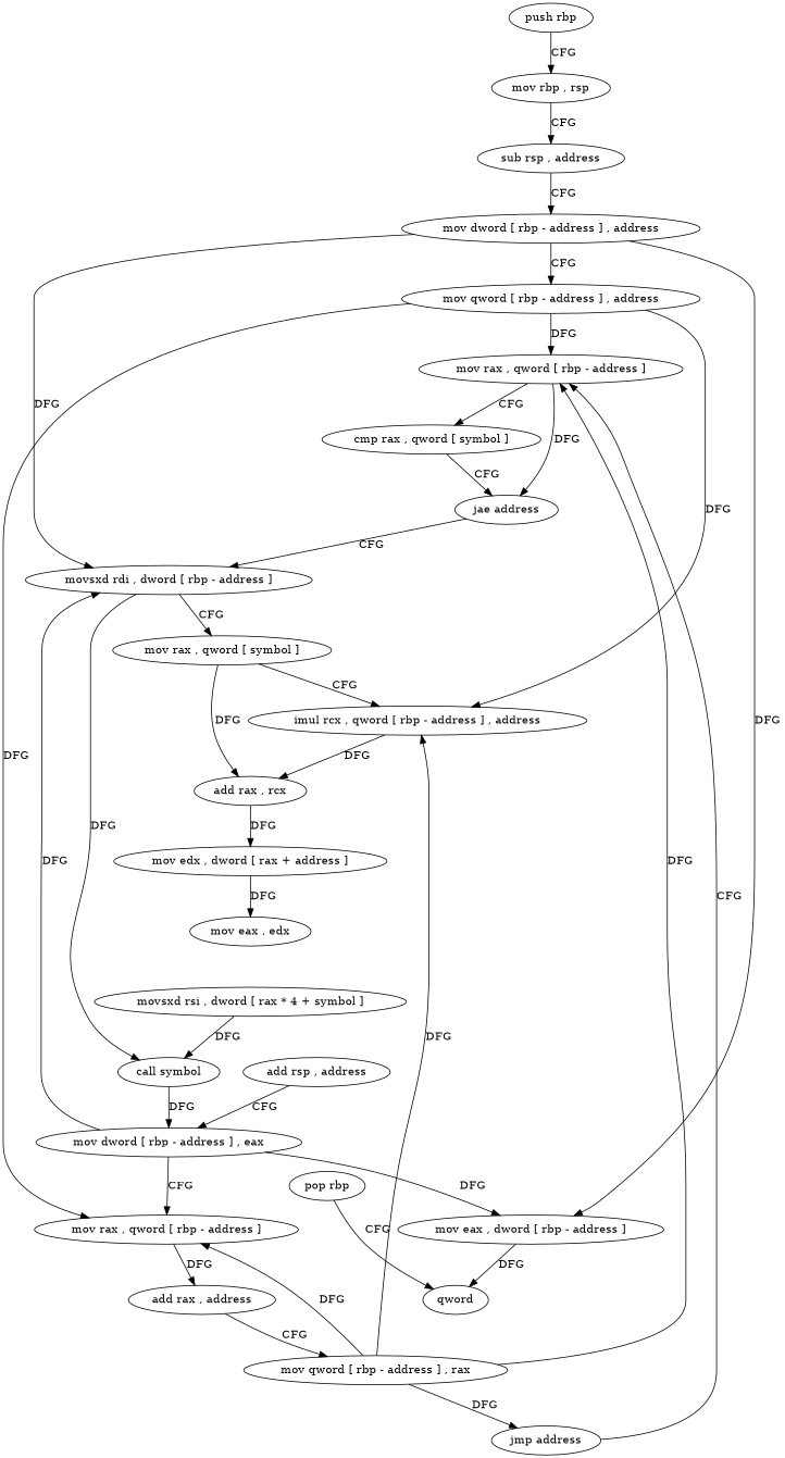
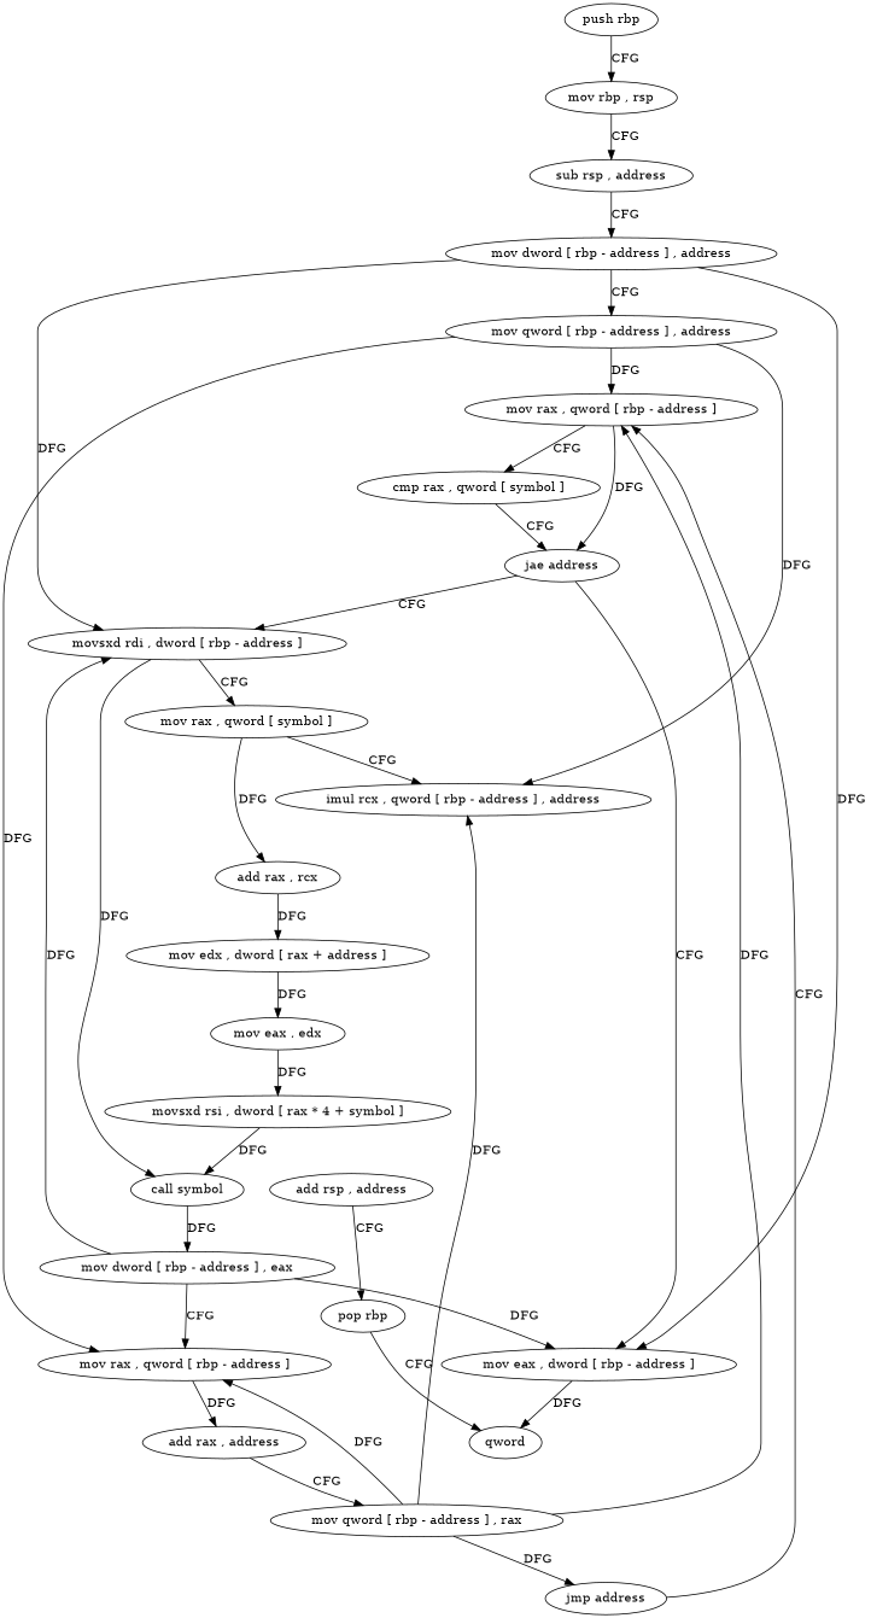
  digraph {
    n1 [label="push rbp"]
    n2 [label="mov rbp , rsp"]
    n3 [label="sub rsp , address"]
    n4 [label="mov dword [ rbp - address ] , address"]
    n5 [label="mov qword [ rbp - address ] , address"]
    n6 [label="mov eax , dword [ rbp - address ]"]
    n7 [label="movsxd rdi , dword [ rbp - address ]"]
    n8 [label="mov rax , qword [ rbp - address ]"]
    n9 [label="imul rcx , qword [ rbp - address ] , address"]
    n10 [label="mov rax , qword [ rbp - address ]"]
    n11 [label=qword]
    n12 [label="mov rax , qword [ symbol ]"]
    n13 [label="call symbol"]
    n14 [label="cmp rax , qword [ symbol ]"]
    n15 [label="jae address"]
    n16 [label="add rax , rcx"]
    n17 [label="add rax , address"]
    n18 [label="add rsp , address"]
    n19 [label="pop rbp"]
    n20 [label="mov dword [ rbp - address ] , eax"]
    n21 [label="mov edx , dword [ rax + address ]"]
    n22 [label="mov eax , edx"]
    n23 [label="movsxd rsi , dword [ rax * 4 + symbol ]"]
    n24 [label="mov qword [ rbp - address ] , rax"]
    n25 [label="jmp address"]
    n1 -> n2 [label=CFG]
    n2 -> n3 [label=CFG]
    n3 -> n4 [label=CFG]
    n4 -> n5 [label=CFG]
    n4 -> n6 [label=DFG]
    n4 -> n7 [label=DFG]
    n5 -> n8 [label=DFG]
    n5 -> n9 [label=DFG]
    n5 -> n10 [label=DFG]
    n6 -> n11 [label=DFG]
    n7 -> n12 [label=CFG]
    n7 -> n13 [label=DFG]
    n8 -> n14 [label=CFG]
    n8 -> n15 [label=DFG]
-   n9 -> n16 [label=DFG]
    n10 -> n17 [label=DFG]
    n12 -> n9 [label=CFG]
    n12 -> n16 [label=DFG]
    n13 -> n20 [label=DFG]
    n14 -> n15 [label=CFG]
+   n15 -> n6 [label=CFG]
    n15 -> n7 [label=CFG]
    n16 -> n21 [label=DFG]
    n17 -> n24 [label=CFG]
-   n18 -> n20 [label=CFG]
+   n18 -> n19 [label=CFG]
    n19 -> n11 [label=CFG]
    n20 -> n6 [label=DFG]
    n20 -> n7 [label=DFG]
    n20 -> n10 [label=CFG]
    n21 -> n22 [label=DFG]
+   n22 -> n23 [label=DFG]
    n23 -> n13 [label=DFG]
    n24 -> n8 [label=DFG]
    n24 -> n9 [label=DFG]
    n24 -> n10 [label=DFG]
    n24 -> n25 [label=DFG]
    n25 -> n8 [label=CFG]
  }
